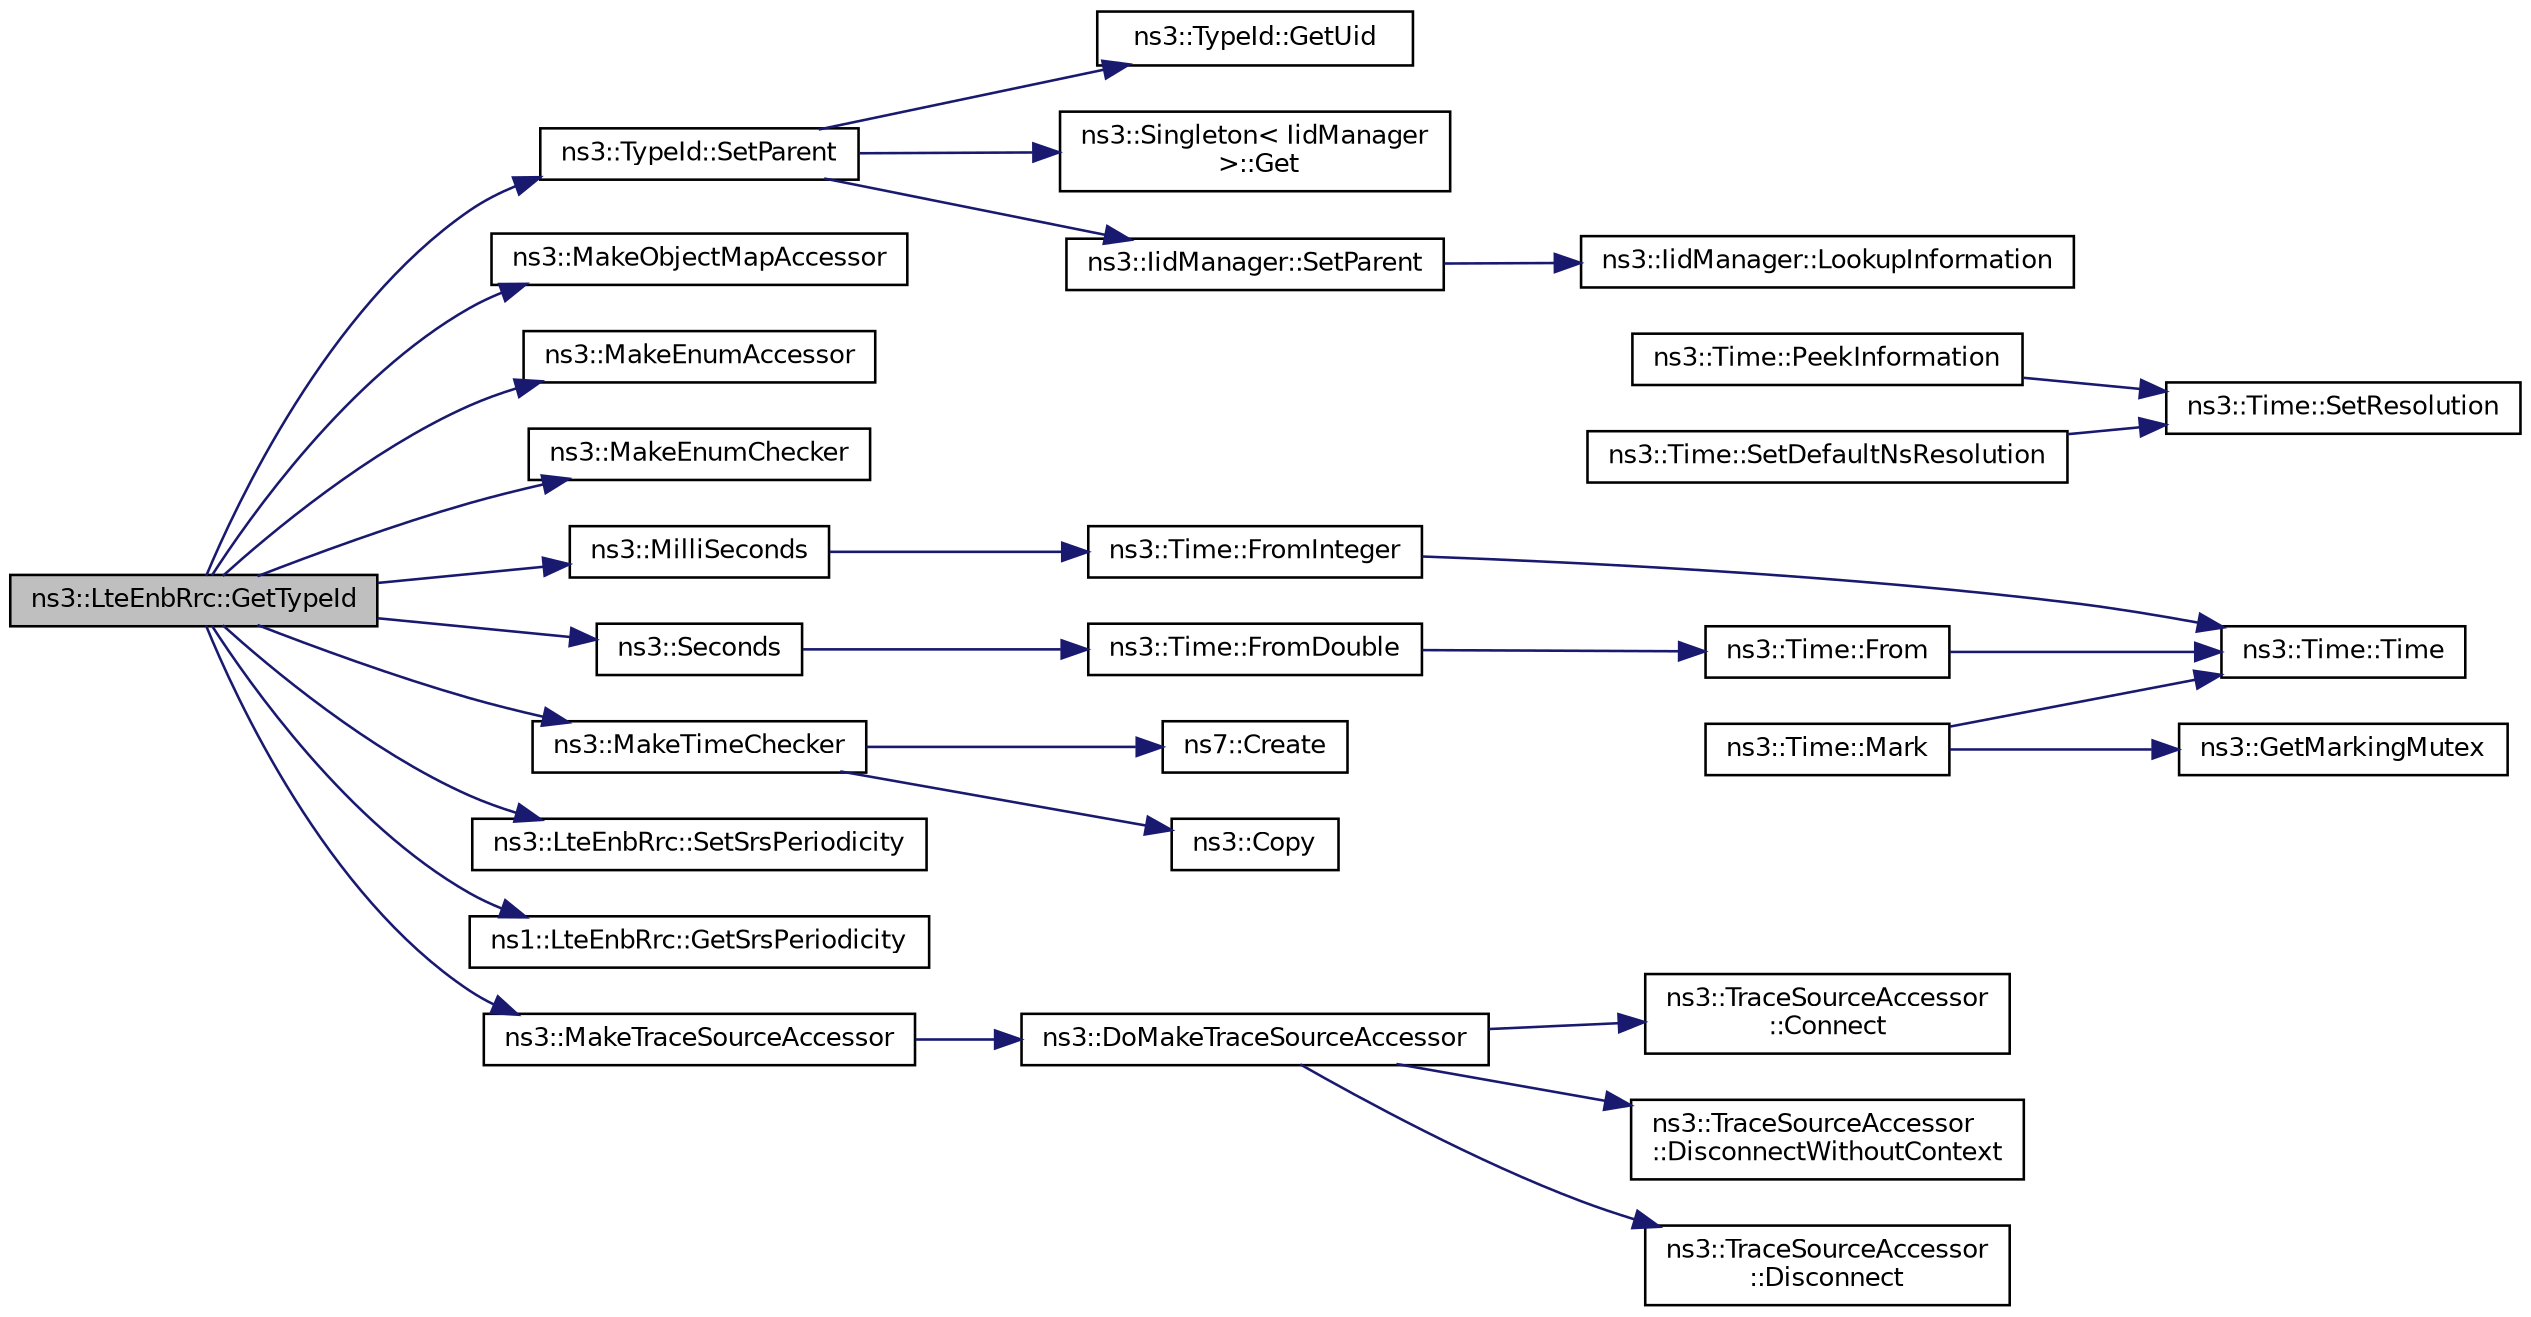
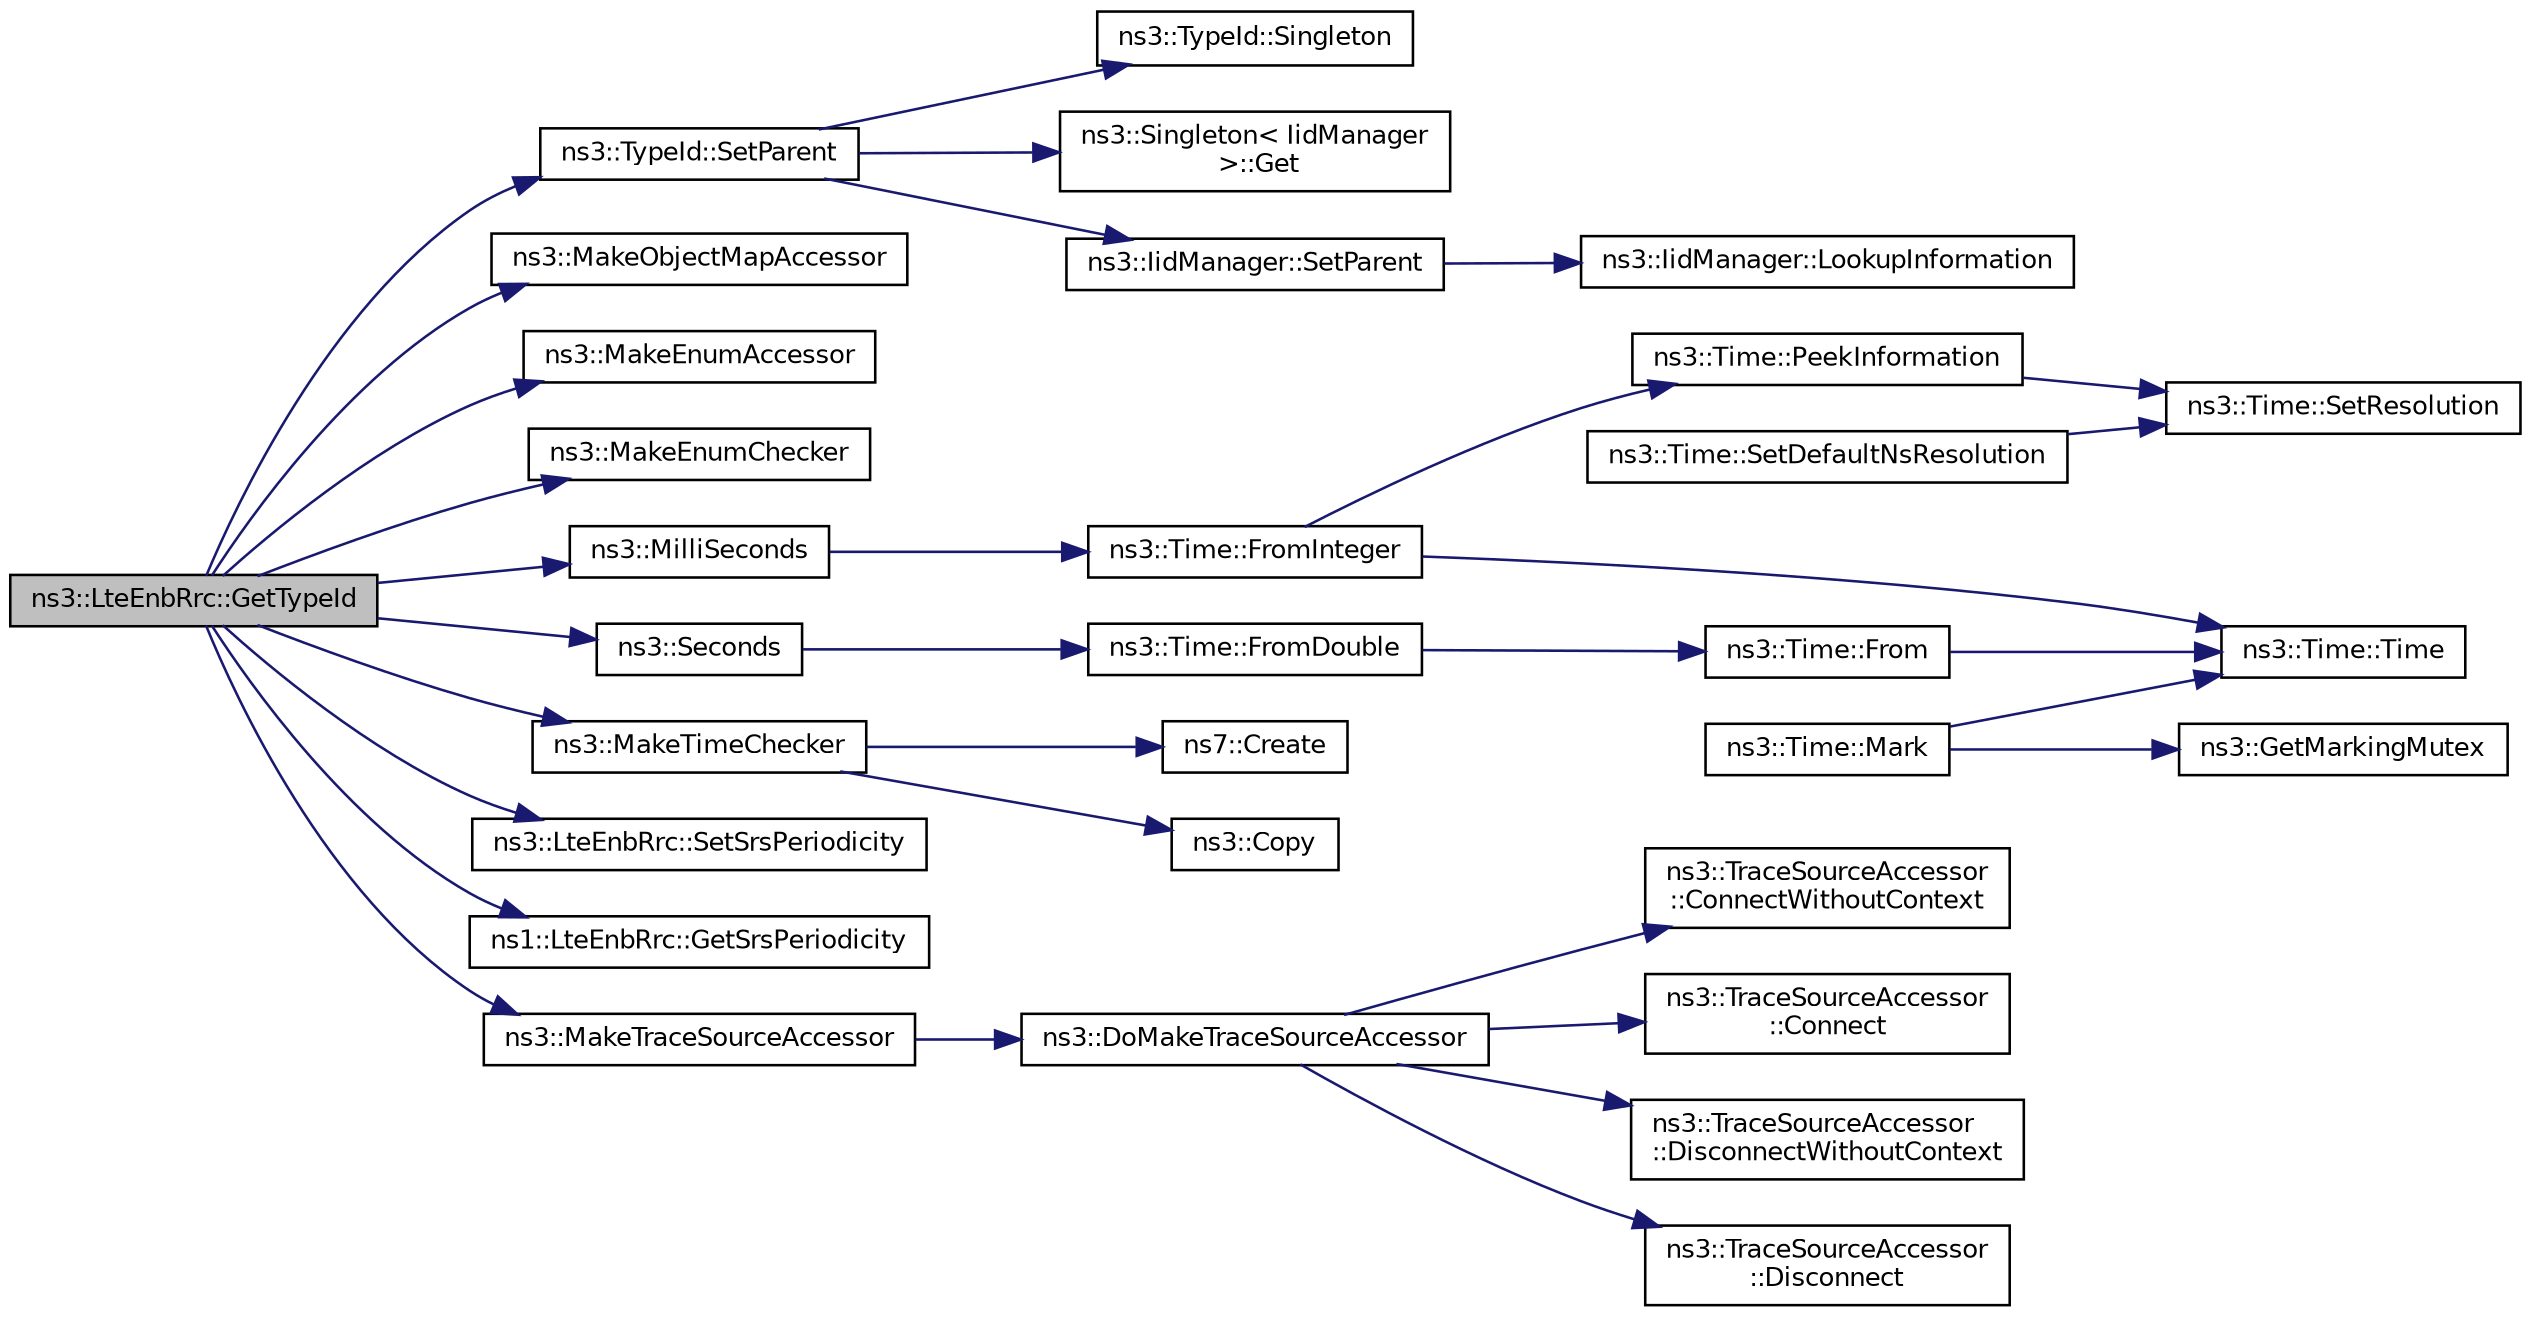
  digraph {
    rankdir=LR
    node [color=black fillcolor=white fontname=Helvetica fontsize=10 shape=record style=filled]
    edge [color=midnightblue fontname=Helvetica fontsize=10 labelfontname=Helvetica labelfontsize=10 style=solid]
    n1 [fillcolor=grey75 fontcolor=black height=0.2 label="ns3::LteEnbRrc::GetTypeId" width=0.4]
    n2 [height=0.2 label="ns3::TypeId::SetParent" width=0.4]
    n3 [height=0.2 label="ns3::MakeObjectMapAccessor" width=0.4]
    n4 [height=0.2 label="ns3::MakeEnumAccessor" width=0.4]
    n5 [height=0.2 label="ns3::MakeEnumChecker" width=0.4]
    n6 [height=0.2 label="ns3::MilliSeconds" width=0.4]
    n7 [height=0.2 label="ns3::MakeTimeChecker" width=0.4]
    n8 [height=0.2 label="ns3::LteEnbRrc::SetSrsPeriodicity" width=0.4]
    n9 [height=0.2 label="ns1::LteEnbRrc::GetSrsPeriodicity" width=0.4]
    n10 [height=0.2 label="ns3::Seconds" width=0.4]
    n11 [height=0.2 label="ns3::MakeTraceSourceAccessor" width=0.4]
-   n12 [height=0.2 label="ns3::TypeId::GetUid" width=0.4]
+   n12 [height=0.2 label="ns3::TypeId::Singleton" width=0.4]
    n13 [height=0.2 label="ns3::Singleton\< IidManager\l \>::Get" width=0.4]
    n14 [height=0.2 label="ns3::IidManager::SetParent" width=0.4]
    n15 [height=0.2 label="ns3::Time::FromInteger" width=0.4]
    n16 [height=0.2 label="ns7::Create" width=0.4]
    n17 [height=0.2 label="ns3::Copy" width=0.4]
    n18 [height=0.2 label="ns3::Time::FromDouble" width=0.4]
    n19 [height=0.2 label="ns3::DoMakeTraceSourceAccessor" width=0.4]
    n20 [height=0.2 label="ns3::IidManager::LookupInformation" width=0.4]
    n21 [height=0.2 label="ns3::Time::PeekInformation" width=0.4]
    n22 [height=0.2 label="ns3::Time::Time" width=0.4]
    n23 [height=0.2 label="ns3::Time::SetResolution" width=0.4]
    n24 [height=0.2 label="ns3::Time::SetDefaultNsResolution" width=0.4]
    n25 [height=0.2 label="ns3::Time::Mark" width=0.4]
    n26 [height=0.2 label="ns3::GetMarkingMutex" width=0.4]
    n27 [height=0.2 label="ns3::Time::From" width=0.4]
+   n28 [height=0.2 label="ns3::TraceSourceAccessor\l::ConnectWithoutContext" width=0.4]
    n29 [height=0.2 label="ns3::TraceSourceAccessor\l::Connect" width=0.4]
    n30 [height=0.2 label="ns3::TraceSourceAccessor\l::DisconnectWithoutContext" width=0.4]
    n31 [height=0.2 label="ns3::TraceSourceAccessor\l::Disconnect" width=0.4]
    n1 -> n2
    n1 -> n3
    n1 -> n4
    n1 -> n5
    n1 -> n6
    n1 -> n7
    n1 -> n8
    n1 -> n9
    n1 -> n10
    n1 -> n11
    n2 -> n12
    n2 -> n13
    n2 -> n14
    n6 -> n15
    n7 -> n16
    n7 -> n17
    n10 -> n18
    n11 -> n19
    n14 -> n20
+   n15 -> n21
    n15 -> n22
    n18 -> n27
+   n19 -> n28
    n19 -> n29
    n19 -> n30
    n19 -> n31
    n21 -> n23
    n24 -> n23
    n25 -> n22
    n25 -> n26
    n27 -> n22
  }
